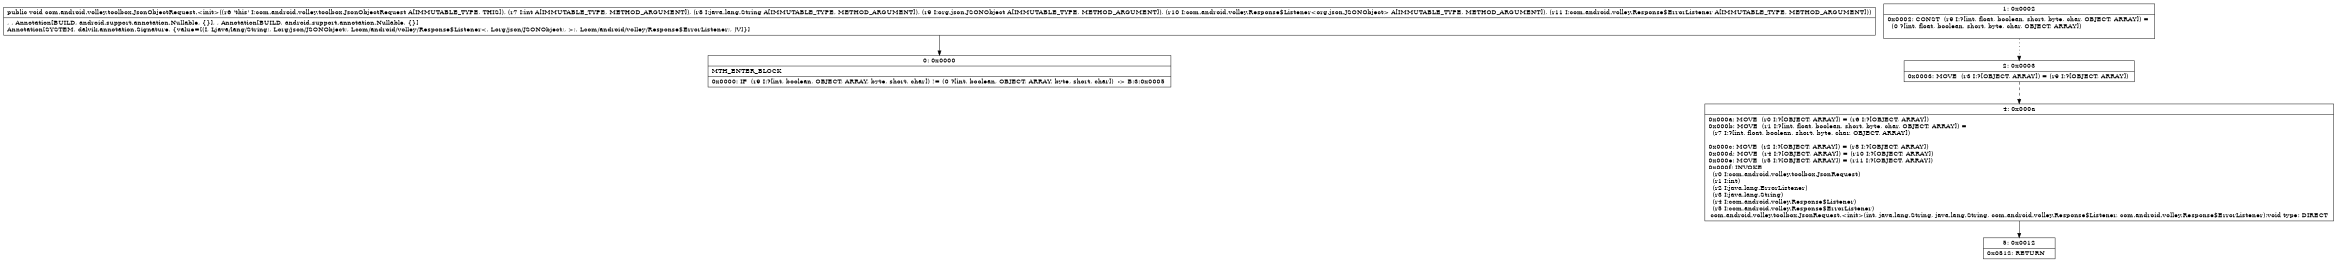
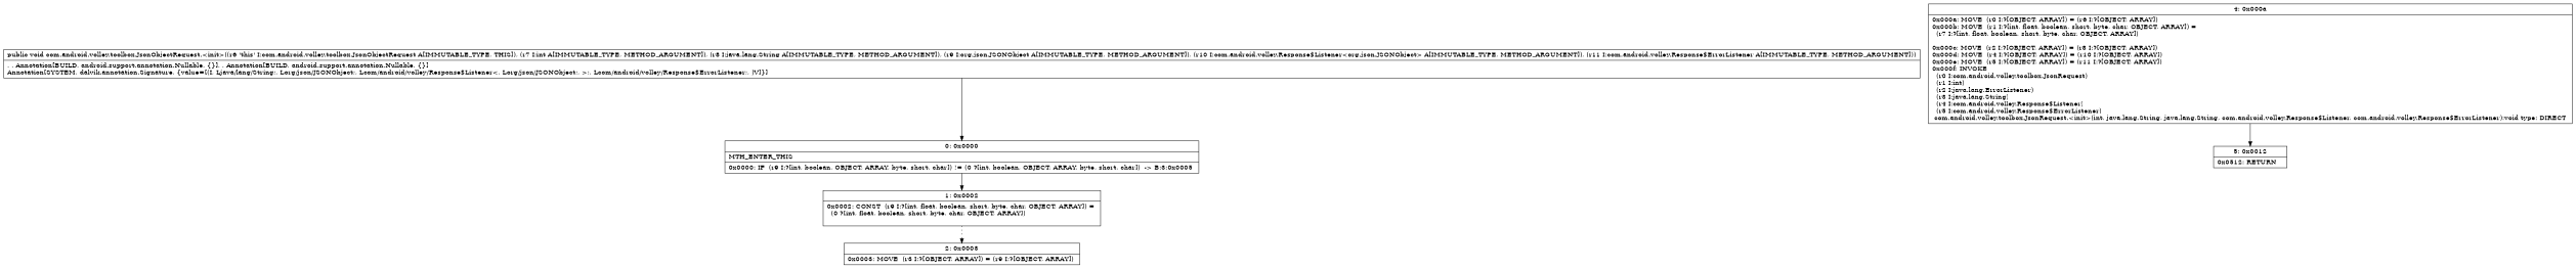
  digraph {
    node [shape=record]
    edge [style=solid]
-   n1 [label="{0\:\ 0x0000|MTH_ENTER_BLOCK\l|0x0000: IF  (r9 I:?[int, boolean, OBJECT, ARRAY, byte, short, char]) != (0 ?[int, boolean, OBJECT, ARRAY, byte, short, char])  \-\> B:3:0x0005 \l}"]
+   n1 [label="{0\:\ 0x0000|MTH_ENTER_THIS\l|0x0000: IF  (r9 I:?[int, boolean, OBJECT, ARRAY, byte, short, char]) != (0 ?[int, boolean, OBJECT, ARRAY, byte, short, char])  \-\> B:3:0x0005 \l}"]
    n2 [label="{1\:\ 0x0002|0x0002: CONST  (r9 I:?[int, float, boolean, short, byte, char, OBJECT, ARRAY]) = \l  (0 ?[int, float, boolean, short, byte, char, OBJECT, ARRAY])\l \l}"]
    n3 [label="{2\:\ 0x0003|0x0003: MOVE  (r3 I:?[OBJECT, ARRAY]) = (r9 I:?[OBJECT, ARRAY]) \l}"]
    n4 [label="{4\:\ 0x000a|0x000a: MOVE  (r0 I:?[OBJECT, ARRAY]) = (r6 I:?[OBJECT, ARRAY]) \l0x000b: MOVE  (r1 I:?[int, float, boolean, short, byte, char, OBJECT, ARRAY]) = \l  (r7 I:?[int, float, boolean, short, byte, char, OBJECT, ARRAY])\l \l0x000c: MOVE  (r2 I:?[OBJECT, ARRAY]) = (r8 I:?[OBJECT, ARRAY]) \l0x000d: MOVE  (r4 I:?[OBJECT, ARRAY]) = (r10 I:?[OBJECT, ARRAY]) \l0x000e: MOVE  (r5 I:?[OBJECT, ARRAY]) = (r11 I:?[OBJECT, ARRAY]) \l0x000f: INVOKE  \l  (r0 I:com.android.volley.toolbox.JsonRequest)\l  (r1 I:int)\l  (r2 I:java.lang.ErrorListener)\l  (r3 I:java.lang.String)\l  (r4 I:com.android.volley.Response$Listener)\l  (r5 I:com.android.volley.Response$ErrorListener)\l com.android.volley.toolbox.JsonRequest.\<init\>(int, java.lang.String, java.lang.String, com.android.volley.Response$Listener, com.android.volley.Response$ErrorListener):void type: DIRECT \l}"]
    n5 [label="{5\:\ 0x0012|0x0512: RETURN   \l}"]
    n6 [label="{public void com.android.volley.toolbox.JsonObjectRequest.\<init\>((r6 'this' I:com.android.volley.toolbox.JsonObjectRequest A[IMMUTABLE_TYPE, THIS]), (r7 I:int A[IMMUTABLE_TYPE, METHOD_ARGUMENT]), (r8 I:java.lang.String A[IMMUTABLE_TYPE, METHOD_ARGUMENT]), (r9 I:org.json.JSONObject A[IMMUTABLE_TYPE, METHOD_ARGUMENT]), (r10 I:com.android.volley.Response$Listener\<org.json.JSONObject\> A[IMMUTABLE_TYPE, METHOD_ARGUMENT]), (r11 I:com.android.volley.Response$ErrorListener A[IMMUTABLE_TYPE, METHOD_ARGUMENT]))  | , , Annotation[BUILD, android.support.annotation.Nullable, \{\}], , Annotation[BUILD, android.support.annotation.Nullable, \{\}]\lAnnotation[SYSTEM, dalvik.annotation.Signature, \{value=[(I, Ljava\/lang\/String;, Lorg\/json\/JSONObject;, Lcom\/android\/volley\/Response$Listener\<, Lorg\/json\/JSONObject;, \>;, Lcom\/android\/volley\/Response$ErrorListener;, )V]\}]\l}"]
+   n1 -> n2
    n2 -> n3 [style=dotted]
-   n3 -> n4 [style=dashed]
    n4 -> n5
    n6 -> n1
  }
